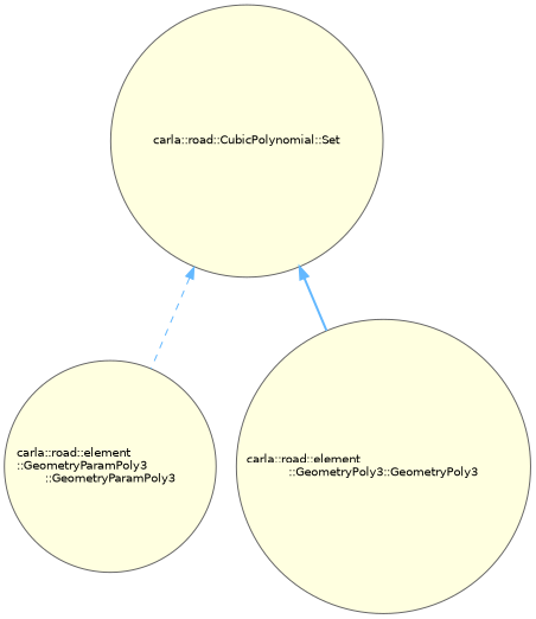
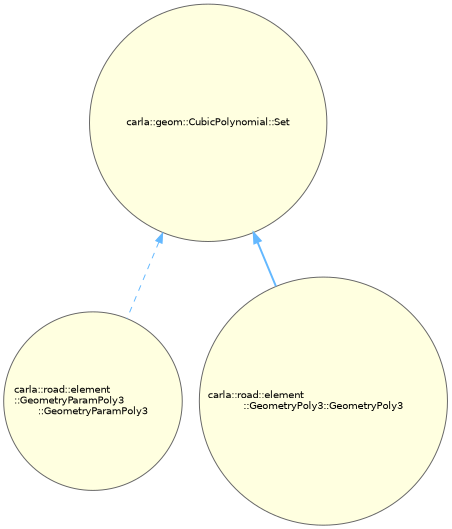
  digraph {
    rankdir=TB
    node [color=grey40 fillcolor=lightyellow fontname=Helvetica fontsize=10 shape=circle style=filled]
    edge [color=steelblue1 dir=back fontname=Helvetica fontsize=10 labelfontname=Helvetica labelfontsize=10]
-   n1 [color=gray40 fontcolor=black height=0.2 label="carla::road::CubicPolynomial::Set" width=0.4]
+   n1 [color=gray40 fontcolor=black height=0.2 label="carla::geom::CubicPolynomial::Set" width=0.4]
    n2 [height=0.2 label="carla::road::element\l::GeometryParamPoly3\l::GeometryParamPoly3" width=0.4]
    n3 [height=0.2 label="carla::road::element\l::GeometryPoly3::GeometryPoly3" width=0.4]
    n1 -> n2 [style=dashed]
    n1 -> n3 [style=bold]
  }
